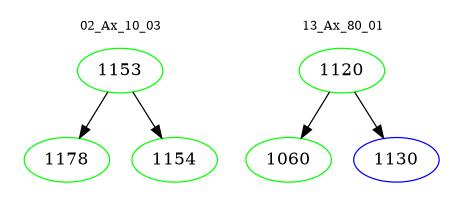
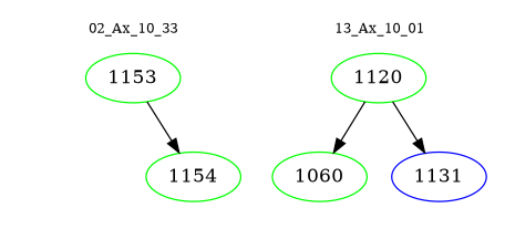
  digraph {
    node [color=green]
    edge [color=black]
    n1 [label=1153]
-   n2 [label=1178]
    n3 [label=1154]
    n4 [label=1120]
    n5 [label=1060]
-   n6 [color=blue label=1130]
+   n6 [color=blue label=1131]
    subgraph cluster_1 {
      color=white
      fontsize=10
-     label="02_Ax_10_03"
+     label="02_Ax_10_33"
      n1
-     n2
      n3
    }
    subgraph cluster_2 {
      color=white
      fontsize=10
-     label="13_Ax_80_01"
+     label="13_Ax_10_01"
      n4
      n5
      n6
    }
-   n1 -> n2
    n1 -> n3
    n4 -> n5
    n4 -> n6
  }
